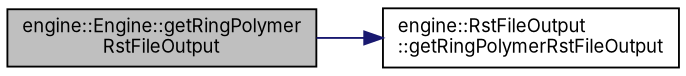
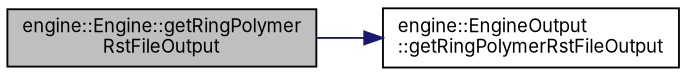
  digraph {
    rankdir=LR
    fontname=Inter
    node [color=black fontname=Inter fontsize=10 shape=record style=filled]
    n1 [fillcolor=grey75 fontcolor=black height=0.2 label="engine::Engine::getRingPolymer\lRstFileOutput" width=0.4]
-   n2 [fillcolor=white height=0.2 label="engine::RstFileOutput\l::getRingPolymerRstFileOutput" width=0.4]
+   n2 [fillcolor=white height=0.2 label="engine::EngineOutput\l::getRingPolymerRstFileOutput" width=0.4]
    n1 -> n2 [color=midnightblue fontname=Inter fontsize=10 labelfontname=Helvetica labelfontsize=10 style=solid]
  }
